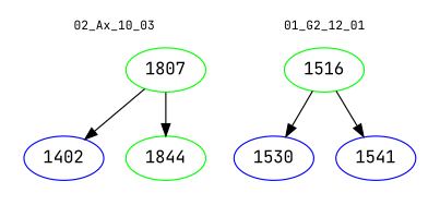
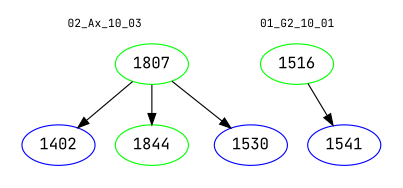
  digraph {
    fontname="JetBrains Mono"
    node [color=green fontname="JetBrains Mono"]
    edge [color=black fontname="JetBrains Mono"]
    n1 [label=1807]
    n2 [color=blue label=1402]
    n3 [label=1844]
    n4 [label=1516]
    n5 [color=blue label=1530]
    n6 [color=blue label=1541]
    subgraph cluster_1 {
      color=white
      fontsize=10
      label="02_Ax_10_03"
      n1
      n2
      n3
    }
    subgraph cluster_2 {
      color=white
      fontsize=10
-     label="01_G2_12_01"
+     label="01_G2_10_01"
      n4
      n5
      n6
    }
    n1 -> n2
    n1 -> n3
-   n4 -> n5
+   n1 -> n5
    n4 -> n6
  }
